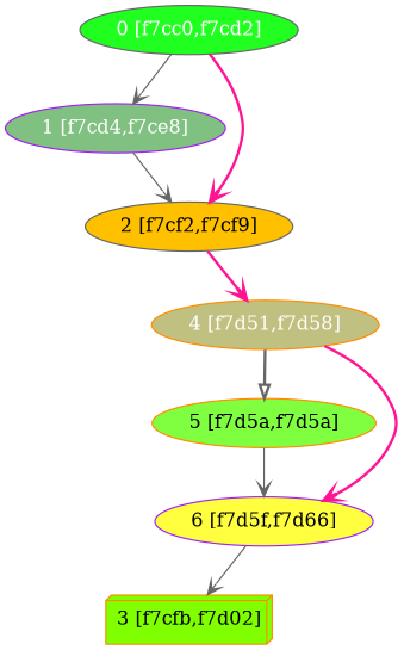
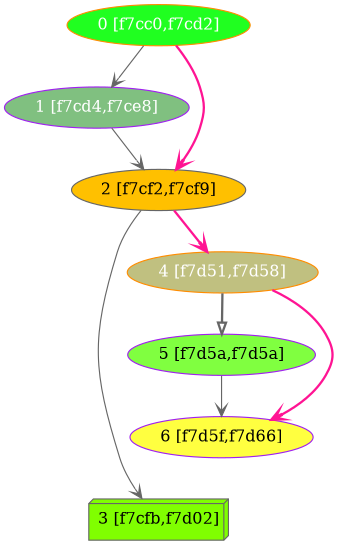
  digraph {
    node [color=darkorange fontcolor="#000000" shape=oval style=filled]
    edge [arrowhead=vee color=gray40 style=solid]
-   n1 [color=gray40 fillcolor="#20FF20" fontcolor="#ffffff" label="0 [f7cc0,f7cd2]"]
+   n1 [fillcolor="#20FF20" fontcolor="#ffffff" label="0 [f7cc0,f7cd2]"]
    n2 [color=purple fillcolor="#80C080" fontcolor="#ffffff" label="1 [f7cd4,f7ce8]"]
    n3 [color=gray40 fillcolor="#FFC000" label="2 [f7cf2,f7cf9]"]
-   n4 [fillcolor="#80FF00" label="3 [f7cfb,f7d02]" shape=box3d]
+   n4 [color=gray40 fillcolor="#80FF00" label="3 [f7cfb,f7d02]" shape=box3d]
    n5 [fillcolor="#C0C080" fontcolor="#ffffff" label="4 [f7d51,f7d58]"]
-   n6 [fillcolor="#80FF40" label="5 [f7d5a,f7d5a]"]
+   n6 [color=purple fillcolor="#80FF40" label="5 [f7d5a,f7d5a]"]
    n7 [color=purple fillcolor="#FFFF40" label="6 [f7d5f,f7d66]"]
    n1 -> n2
    n1 -> n3 [color=deeppink style=bold]
    n2 -> n3
-   n7 -> n4
+   n3 -> n4
    n3 -> n5 [color=deeppink style=bold]
    n5 -> n6 [arrowhead=onormal style=bold]
    n5 -> n7 [color=deeppink style=bold]
    n6 -> n7
  }
